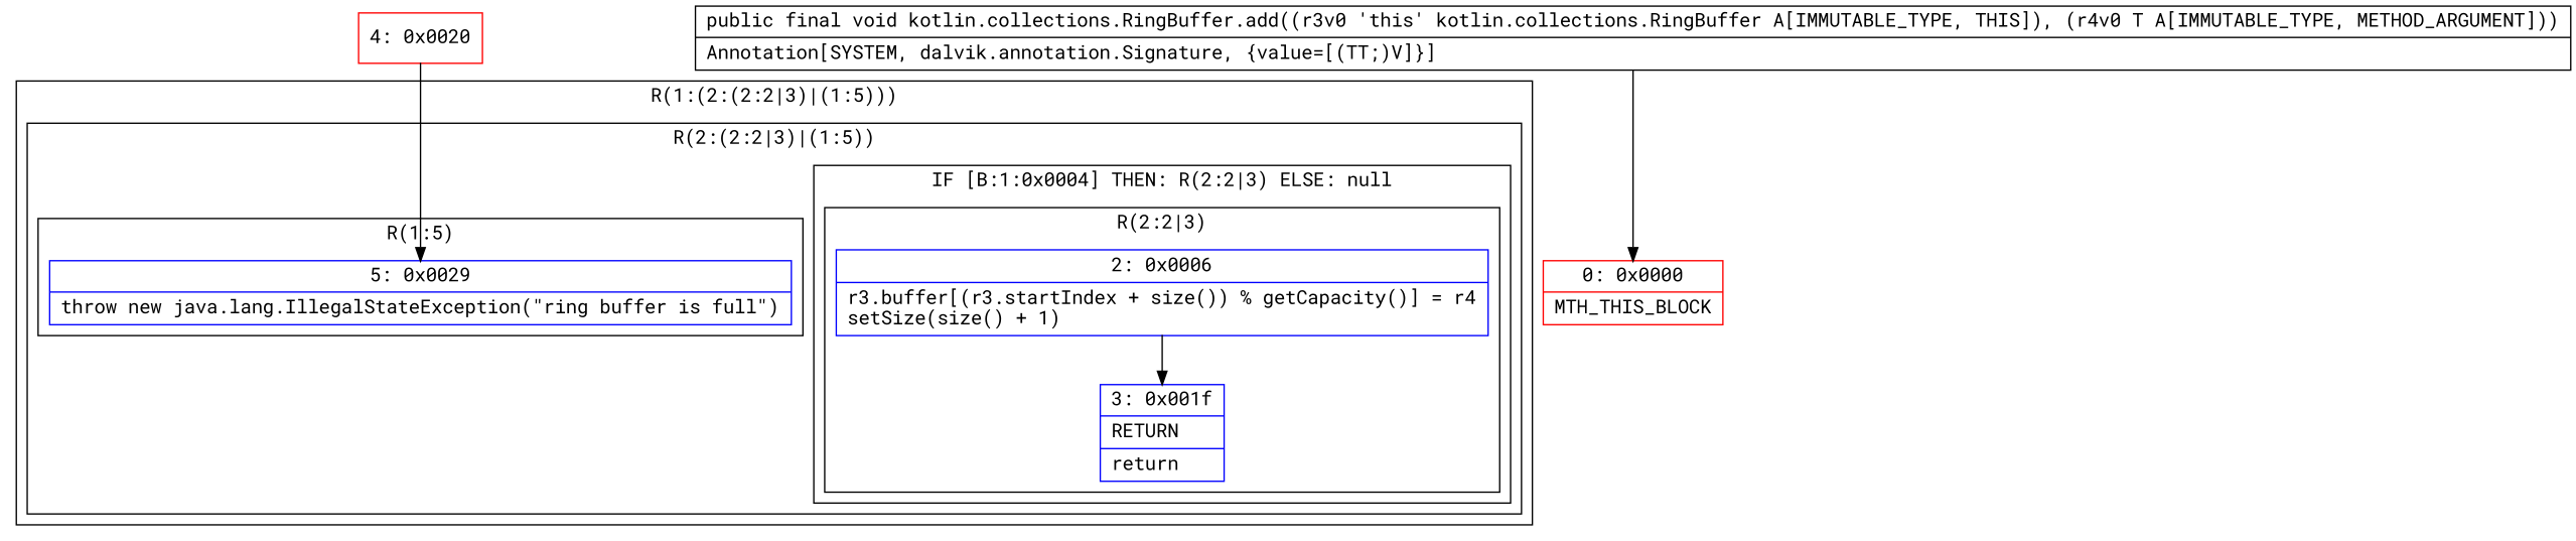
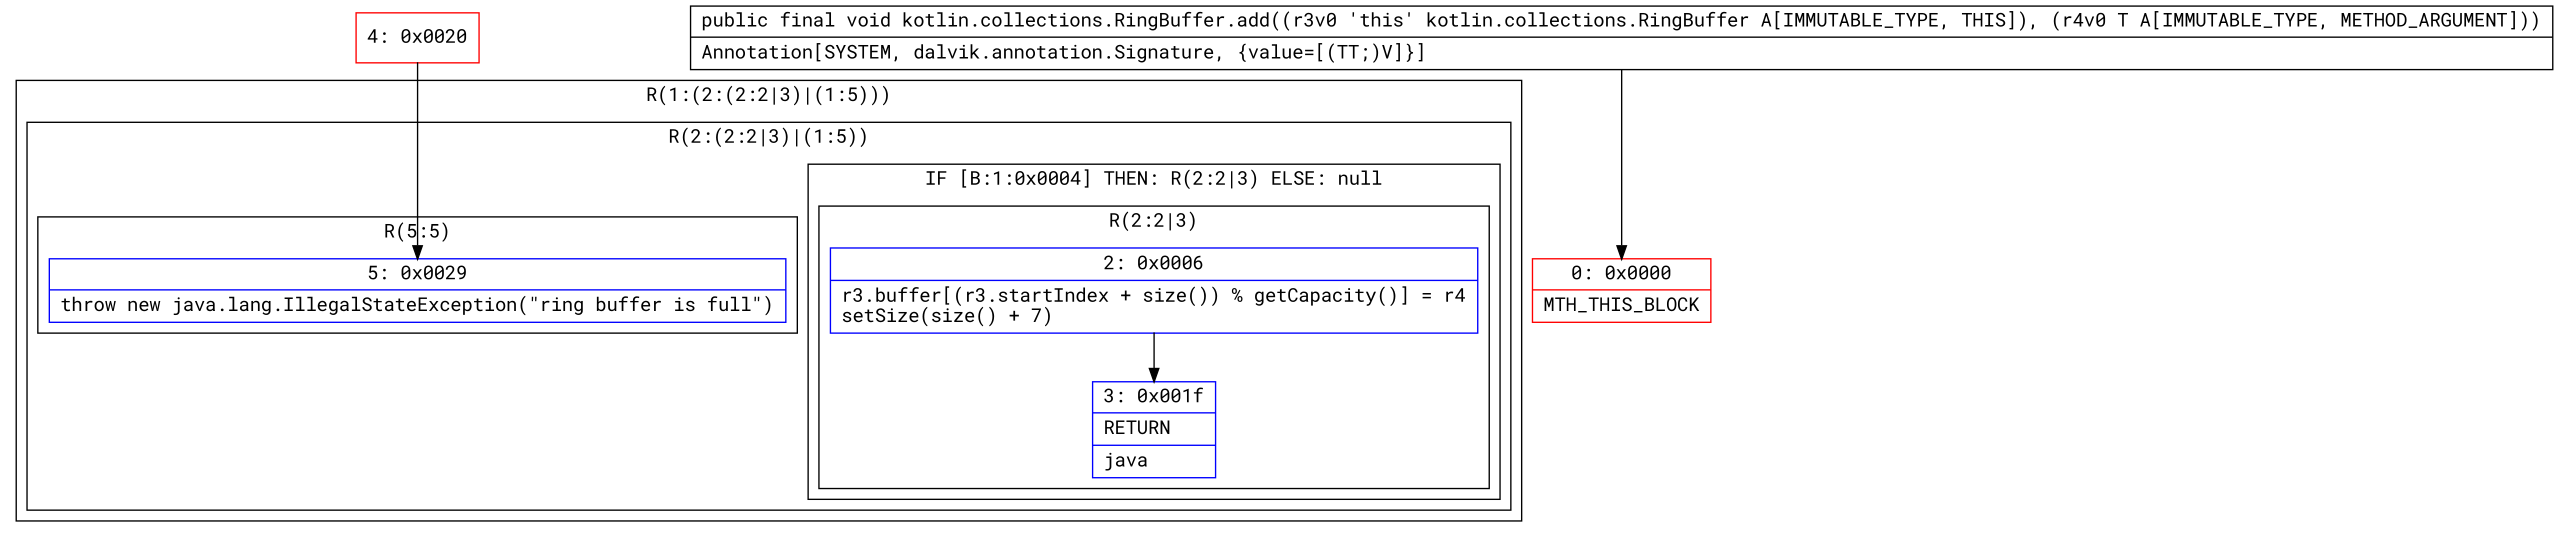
  digraph {
    fontname="Roboto Mono"
    node [color=blue fontname="Roboto Mono" shape=record]
    edge [fontname="Roboto Mono"]
-   n1 [label="{2\:\ 0x0006|r3.buffer[(r3.startIndex + size()) % getCapacity()] = r4\lsetSize(size() + 1)\l}"]
-   n2 [label="{3\:\ 0x001f|RETURN\l|return\l}"]
+   n1 [label="{2\:\ 0x0006|r3.buffer[(r3.startIndex + size()) % getCapacity()] = r4\lsetSize(size() + 7)\l}"]
+   n2 [label="{3\:\ 0x001f|RETURN\l|java\l}"]
    n3 [label="{5\:\ 0x0029|throw new java.lang.IllegalStateException(\"ring buffer is full\")\l}"]
    n4 [color=red label="{4\:\ 0x0020}"]
    n5 [color=red label="{0\:\ 0x0000|MTH_THIS_BLOCK\l}"]
    n6 [label="{public final void kotlin.collections.RingBuffer.add((r3v0 'this' kotlin.collections.RingBuffer A[IMMUTABLE_TYPE, THIS]), (r4v0 T A[IMMUTABLE_TYPE, METHOD_ARGUMENT]))  | Annotation[SYSTEM, dalvik.annotation.Signature, \{value=[(TT;)V]\}]\l}" color=""]
    subgraph cluster_1 {
      label="R(1:(2:(2:2|3)|(1:5)))"
      subgraph cluster_2 {
        label="R(2:(2:2|3)|(1:5))"
        subgraph cluster_3 {
          label="IF [B:1:0x0004] THEN: R(2:2|3) ELSE: null"
          subgraph cluster_4 {
            label="R(2:2|3)"
            n1
            n2
          }
        }
        subgraph cluster_5 {
-         label="R(1:5)"
+         label="R(5:5)"
          n3
        }
      }
    }
    n1 -> n2
    n4 -> n3
    n6 -> n5
  }
